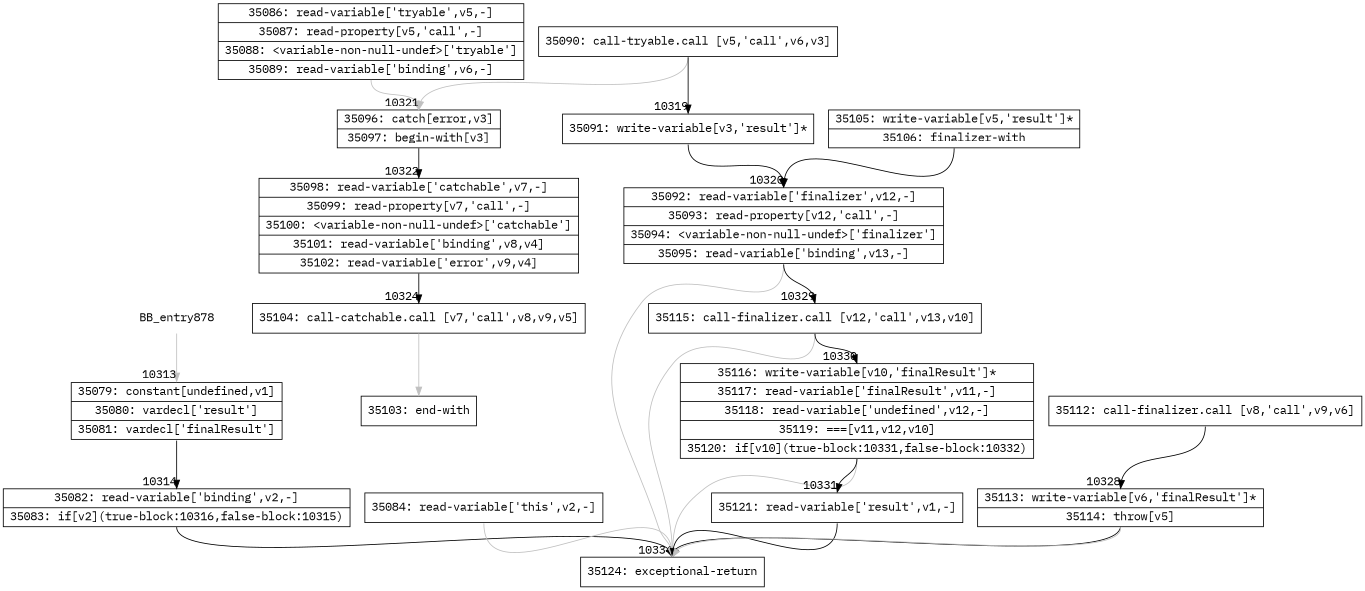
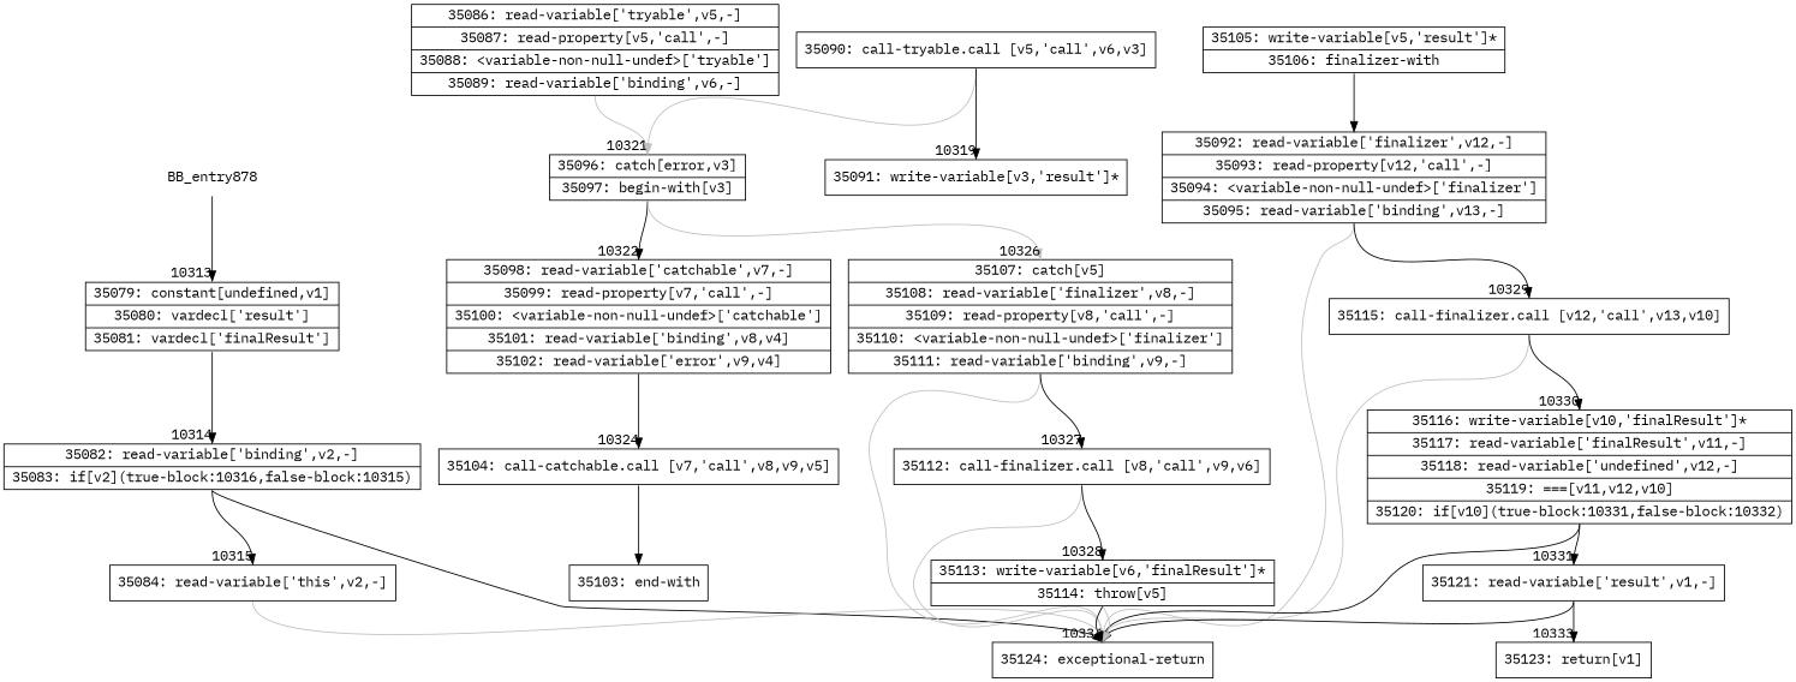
  digraph {
    fontname="IBM Plex Mono"
    rankdir=TD
    node [fontname="IBM Plex Mono" shape=record]
    edge [fontname="IBM Plex Mono" headport=n tailport=s]
    n1 [label=BB_entry878 shape=none]
    n2 [label="{35079: constant[undefined,v1]|35080: vardecl['result']|35081: vardecl['finalResult']}"]
    n3 [label="{35082: read-variable['binding',v2,-]|35083: if[v2](true-block:10316,false-block:10315)}"]
    n4 [label="{35084: read-variable['this',v2,-]}"]
    n5 [label="{35124: exceptional-return}"]
    n6 [label="{35086: read-variable['tryable',v5,-]|35087: read-property[v5,'call',-]|35088: \<variable-non-null-undef\>['tryable']|35089: read-variable['binding',v6,-]}"]
    n7 [label="{35096: catch[error,v3]|35097: begin-with[v3]}"]
    n8 [label="{35090: call-tryable.call [v5,'call',v6,v3]}"]
    n9 [label="{35091: write-variable[v3,'result']*}"]
    n10 [label="{35098: read-variable['catchable',v7,-]|35099: read-property[v7,'call',-]|35100: \<variable-non-null-undef\>['catchable']|35101: read-variable['binding',v8,v4]|35102: read-variable['error',v9,v4]}"]
+   n11 [label="{35107: catch[v5]|35108: read-variable['finalizer',v8,-]|35109: read-property[v8,'call',-]|35110: \<variable-non-null-undef\>['finalizer']|35111: read-variable['binding',v9,-]}"]
    n12 [label="{35092: read-variable['finalizer',v12,-]|35093: read-property[v12,'call',-]|35094: \<variable-non-null-undef\>['finalizer']|35095: read-variable['binding',v13,-]}"]
    n13 [label="{35104: call-catchable.call [v7,'call',v8,v9,v5]}"]
    n14 [label="{35112: call-finalizer.call [v8,'call',v9,v6]}"]
    n15 [label="{35115: call-finalizer.call [v12,'call',v13,v10]}"]
    n16 [label="{35116: write-variable[v10,'finalResult']*|35117: read-variable['finalResult',v11,-]|35118: read-variable['undefined',v12,-]|35119: ===[v11,v12,v10]|35120: if[v10](true-block:10331,false-block:10332)}"]
    n17 [label="{35121: read-variable['result',v1,-]}"]
    n18 [label="{35103: end-with}"]
    n19 [label="{35113: write-variable[v6,'finalResult']*|35114: throw[v5]}"]
    n20 [label="{35105: write-variable[v5,'result']*|35106: finalizer-with}"]
-   n1 -> n2 [headlabel="    10313" color=gray]
+   n21 [label="{35123: return[v1]}"]
+   n1 -> n2 [headlabel="    10313"]
    n2 -> n3 [headlabel="      10314"]
+   n3 -> n4 [headlabel="      10315"]
    n3 -> n5 [color=black headlabel="      10334"]
    n4 -> n5 [color=gray]
    n6 -> n7 [color=gray headlabel="      10321"]
    n7 -> n10 [headlabel="      10322"]
+   n7 -> n11 [color=gray headlabel="      10326"]
    n8 -> n7 [color=gray]
    n8 -> n9 [headlabel="      10319"]
-   n9 -> n12 [headlabel="      10320"]
    n10 -> n13 [headlabel="      10324"]
+   n11 -> n5 [color=gray]
+   n11 -> n14 [headlabel="      10327"]
    n12 -> n5 [color=gray]
    n12 -> n15 [headlabel="      10329"]
-   n13 -> n18 [color=gray]
+   n13 -> n18 [color=black]
+   n14 -> n5 [color=gray]
    n14 -> n19 [headlabel="      10328"]
    n15 -> n5 [color=gray]
    n15 -> n16 [headlabel="      10330"]
-   n16 -> n5 [color=gray]
+   n16 -> n5 [color=black]
    n16 -> n17 [headlabel="      10331"]
    n17 -> n5 [color=black]
+   n17 -> n21 [headlabel="      10333"]
    n19 -> n5
    n19 -> n5 [color=gray]
    n20 -> n12
  }
